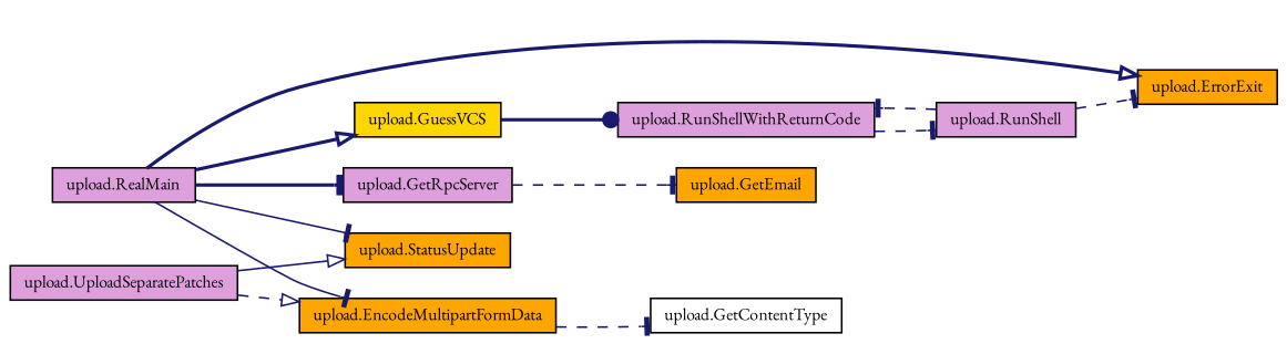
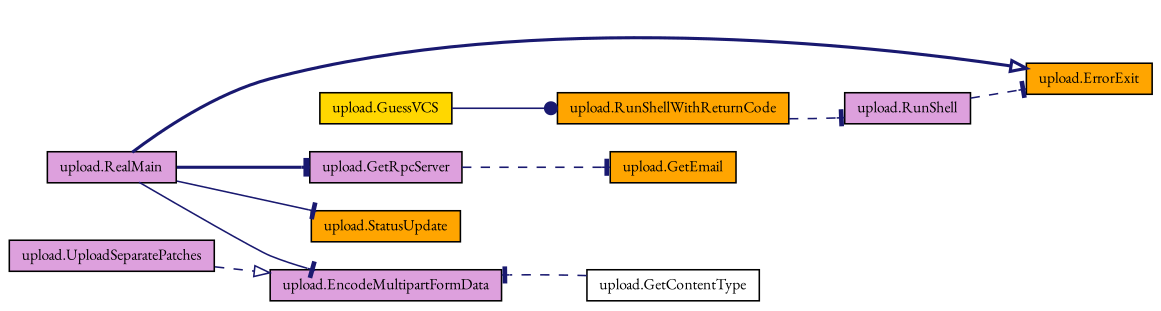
  digraph {
    fontname="EB Garamond"
    rankdir=LR
    node [color=black fillcolor=plum fontname="EB Garamond" fontsize=10 shape=record style=filled]
    edge [arrowhead=tee color=midnightblue fontname="EB Garamond" fontsize=10 labelfontname=Helvetica labelfontsize=10 style=dashed]
    n1 [fontcolor=black height=0.2 label="upload.RealMain" width=0.4]
    n2 [fillcolor=gold height=0.2 label="upload.GuessVCS" width=0.4]
    n3 [fillcolor=orange height=0.2 label="upload.ErrorExit" width=0.4]
    n4 [height=0.2 label="upload.GetRpcServer" width=0.4]
-   n5 [fillcolor=orange height=0.2 label="upload.EncodeMultipartFormData" width=0.4]
+   n5 [height=0.2 label="upload.EncodeMultipartFormData" width=0.4]
    n6 [fillcolor=orange height=0.2 label="upload.StatusUpdate" width=0.4]
-   n7 [height=0.2 label="upload.RunShellWithReturnCode" width=0.4]
+   n7 [fillcolor=orange height=0.2 label="upload.RunShellWithReturnCode" width=0.4]
    n8 [fillcolor=orange height=0.2 label="upload.GetEmail" width=0.4]
    n9 [fillcolor=white height=0.2 label="upload.GetContentType" width=0.4]
    n10 [height=0.2 label="upload.UploadSeparatePatches" width=0.4]
    n11 [height=0.2 label="upload.RunShell" width=0.4]
-   n1 -> n2 [arrowhead=onormal style=bold]
    n1 -> n3 [arrowhead=onormal style=bold]
    n1 -> n4 [style=bold]
    n1 -> n5 [style=solid]
    n1 -> n6 [style=solid]
-   n2 -> n7 [arrowhead=dot style=bold]
+   n2 -> n7 [arrowhead=dot style=solid]
    n4 -> n8
-   n5 -> n9
+   n9 -> n5
    n7 -> n11
    n10 -> n5 [arrowhead=onormal]
-   n10 -> n6 [arrowhead=onormal style=solid]
    n11 -> n3
-   n11 -> n7
  }
